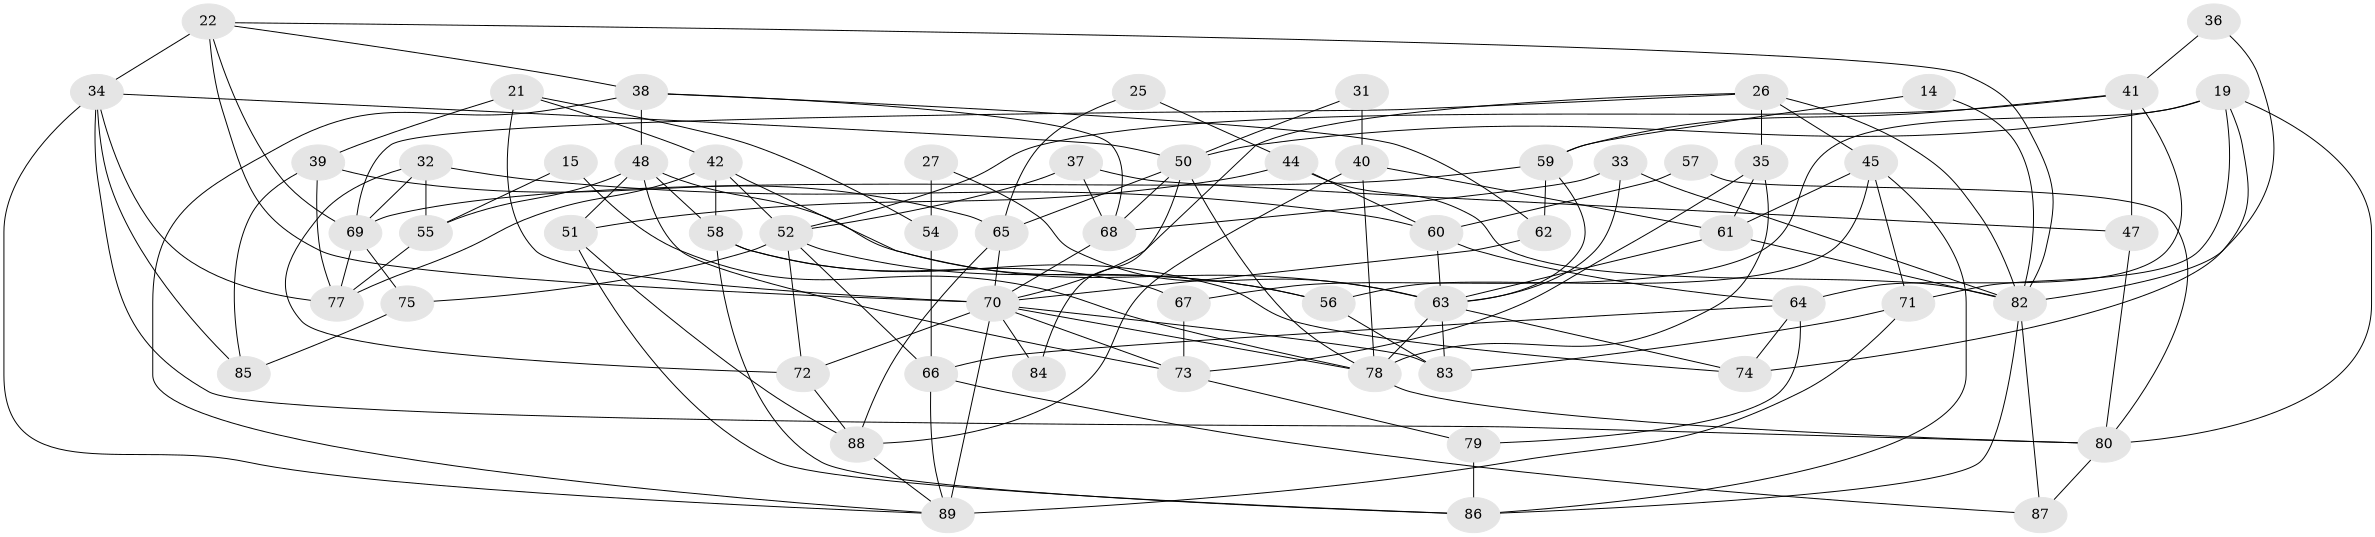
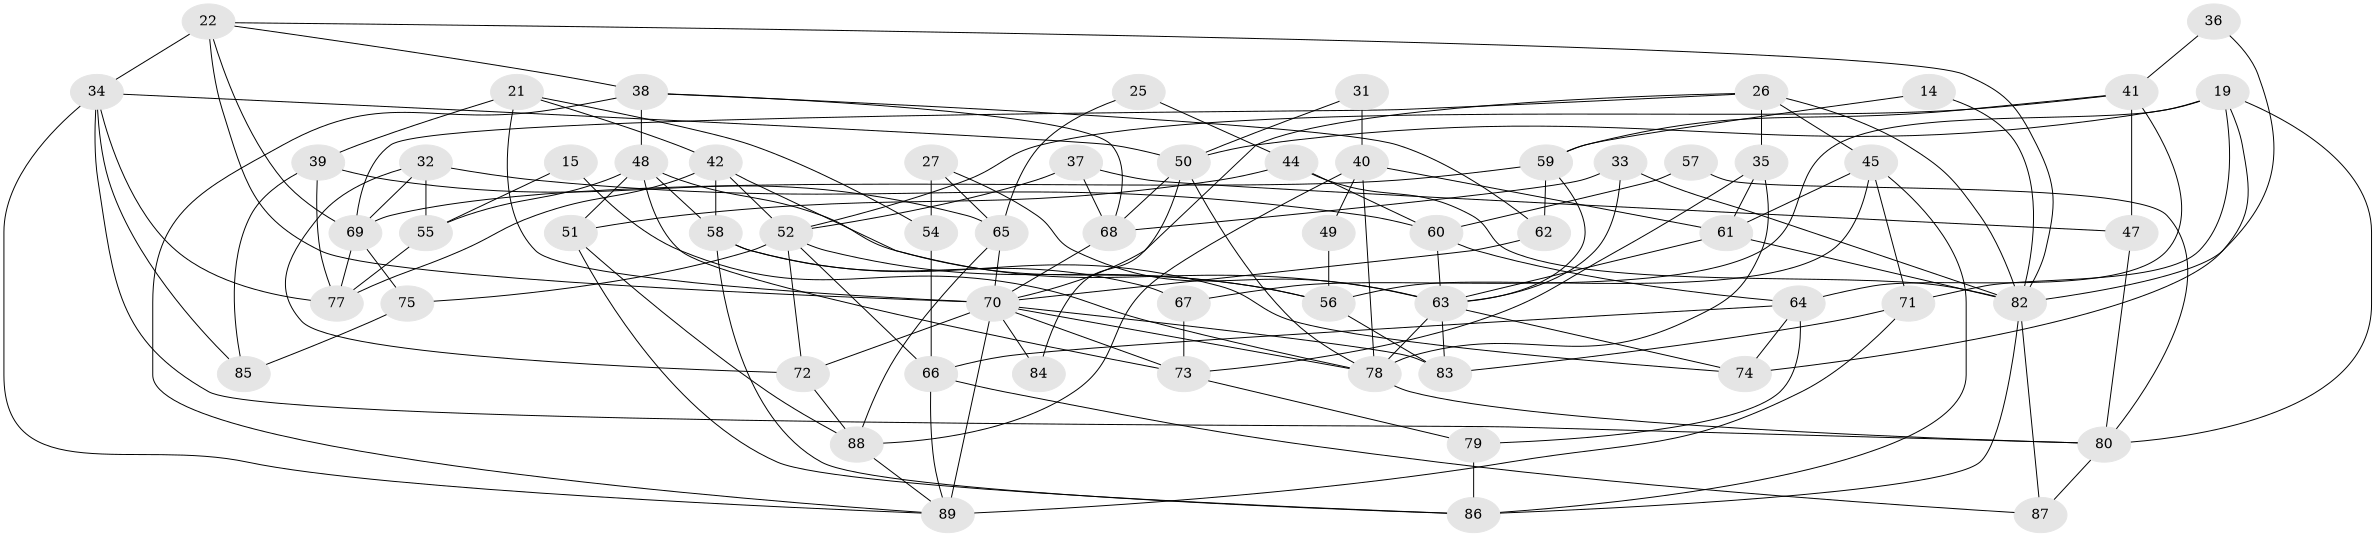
  graph {
    node [color=gray90 style=filled]
    14
    59
    82 [super="+53+24"]
    69 [super="+23"]
    63 [super="+3+13"]
    62
    86 [super="+2"]
    87
    15
    55
    78 [super="+76"]
    77
    80
    19
    50
    67
    71
    74 [super="+46"]
    68
    84
    73
    89 [super="+29+81"]
    83
    21
    39
    42 [super="+7"]
    54
    70 [super="+9+6+43"]
    65
    85
    52
    56
    58 [super="+16+17"]
    66
    72 [super="+20"]
    22 [super="+18"]
    34 [super="+11"]
    38 [super="+8"]
    48 [super="+30"]
    75
    25
    44
    60 [super="+5"]
    51
    88 [super="+4"]
    26
    35
    45
    61
    27
    40 [super="+10"]
+   49
    31
    32 [super="+12"]
    64
    33
    79
    41 [super="+1"]
    47
    36
    37
    57
    14 -- 59
    14 -- 82
    59 -- 69 [weight=2]
    59 -- 63
    59 -- 62
    82 -- 86
    82 -- 87
    69 -- 77
    69 -- 75
    63 -- 78 [weight=2]
    63 -- 74
    63 -- 83
    62 -- 70
    15 -- 55
    15 -- 78
    55 -- 77
    78 -- 80
    80 -- 87
    19 -- 80
    19 -- 50
    19 -- 67
    19 -- 71
    19 -- 74
    50 -- 78
    50 -- 68
    50 -- 84
    67 -- 73
    71 -- 89
    71 -- 83
    68 -- 70
    73 -- 79
    21 -- 39
    21 -- 42
    21 -- 54
    21 -- 70 [weight=2]
    39 -- 77
    39 -- 65
    39 -- 85
    42 -- 77
    42 -- 52
    42 -- 56
    42 -- 58
    54 -- 66
    70 -- 78
    70 -- 84
    70 -- 73
    70 -- 89 [weight=3]
    70 -- 83
    70 -- 72
    65 -- 70
    65 -- 88 [weight=2]
    52 -- 56
    52 -- 66
    52 -- 72
    52 -- 75
    56 -- 83
    58 -- 86
    58 -- 67
    58 -- 74
    66 -- 87
    66 -- 89
    72 -- 88
    22 -- 82
    22 -- 69
    22 -- 70 [weight=2]
    22 -- 34
    22 -- 38
    34 -- 77
    34 -- 80
    34 -- 50
    34 -- 89
    34 -- 85
    38 -- 62
    38 -- 68
    38 -- 89
    38 -- 48
    48 -- 63
    48 -- 55
    48 -- 73
    48 -- 58
    48 -- 51 [weight=2]
    75 -- 85
    25 -- 65
    25 -- 44
    44 -- 82
    44 -- 60
    44 -- 51
    60 -- 63
    60 -- 64
    51 -- 86
    51 -- 88
    88 -- 89
    26 -- 82
    26 -- 69
    26 -- 70
    26 -- 35
    26 -- 45
    35 -- 78
    35 -- 73
    35 -- 61
    45 -- 86
    45 -- 71
    45 -- 56
    45 -- 61
    61 -- 82
    61 -- 63
    27 -- 63
    27 -- 54
-   50 -- 65
+   27 -- 65
    40 -- 78
    40 -- 88
    40 -- 61
+   40 -- 49
+   49 -- 56
    31 -- 50
    31 -- 40
    32 -- 69 [weight=2]
    32 -- 55
    32 -- 72
    32 -- 60
    64 -- 74 [weight=2]
    64 -- 66
    64 -- 79
    33 -- 82
    33 -- 63
    33 -- 68
    79 -- 86
    41 -- 59
    41 -- 52
    41 -- 64
    41 -- 47
    47 -- 80
    36 -- 82
    36 -- 41
    37 -- 68
    37 -- 52
    37 -- 47
    57 -- 80
    57 -- 60
  }
